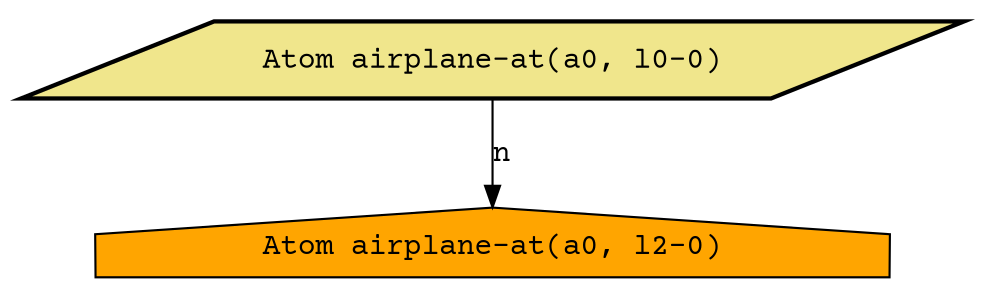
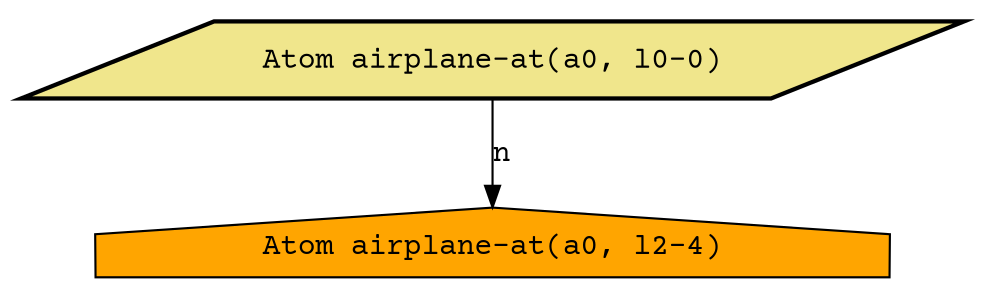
  digraph {
    fontname="Courier Prime"
    node [fontname="Courier Prime"]
-   n1 [label="Atom airplane-at(a0, l2-0)" style=filled fillcolor=orange shape=house]
+   n1 [label="Atom airplane-at(a0, l2-4)" style=filled fillcolor=orange shape=house]
    n2 [label="Atom airplane-at(a0, l0-0)" style="bold,filled" fillcolor=khaki shape=parallelogram]
    n2 -> n1 [label=n fontname="Courier Prime"]
  }
